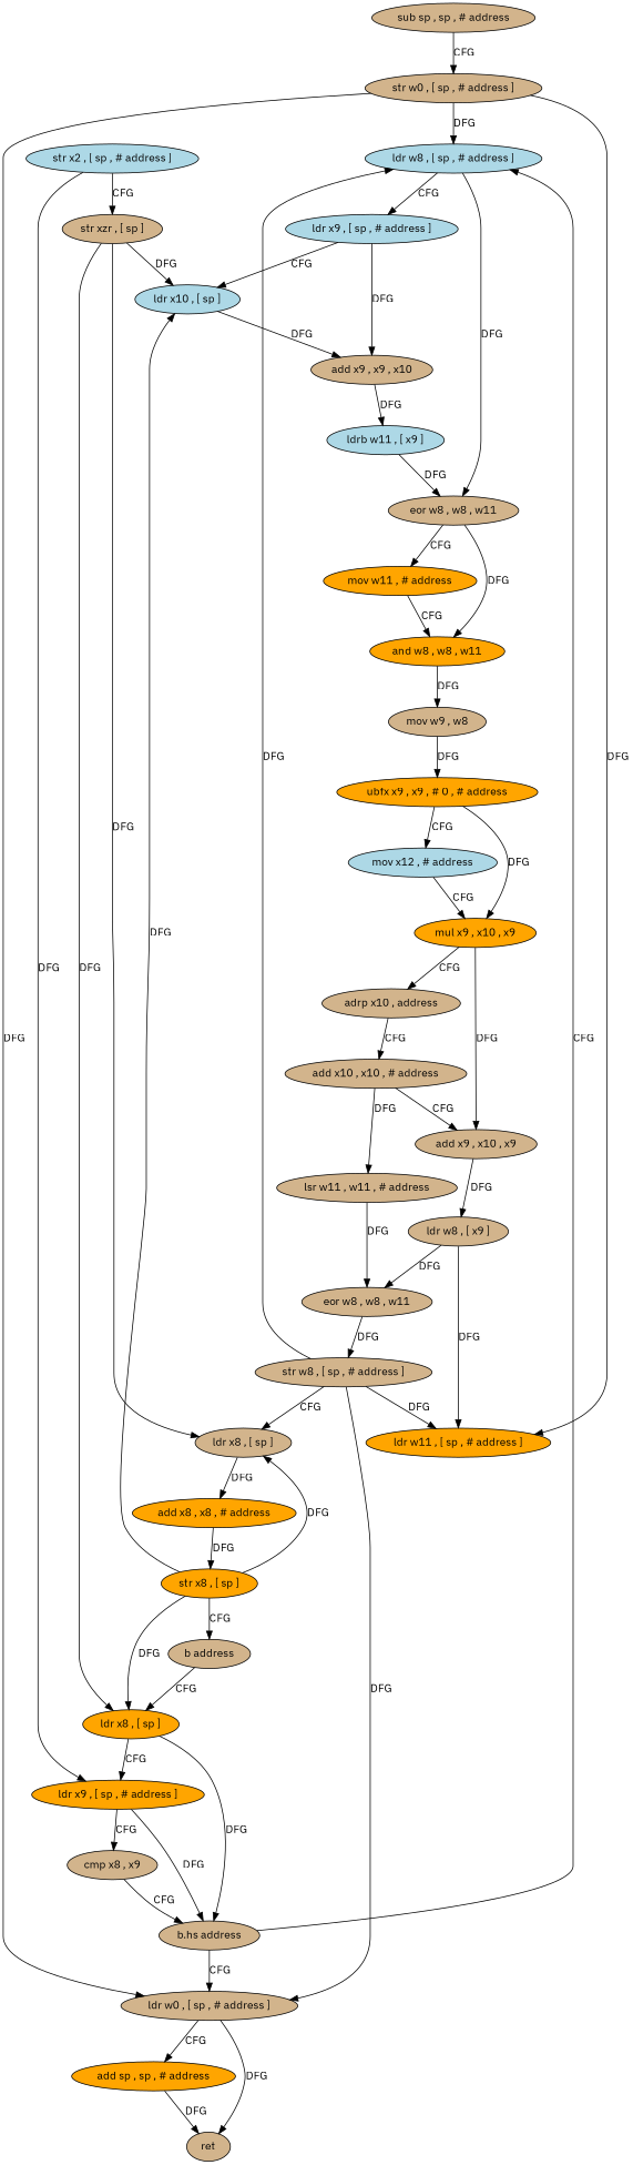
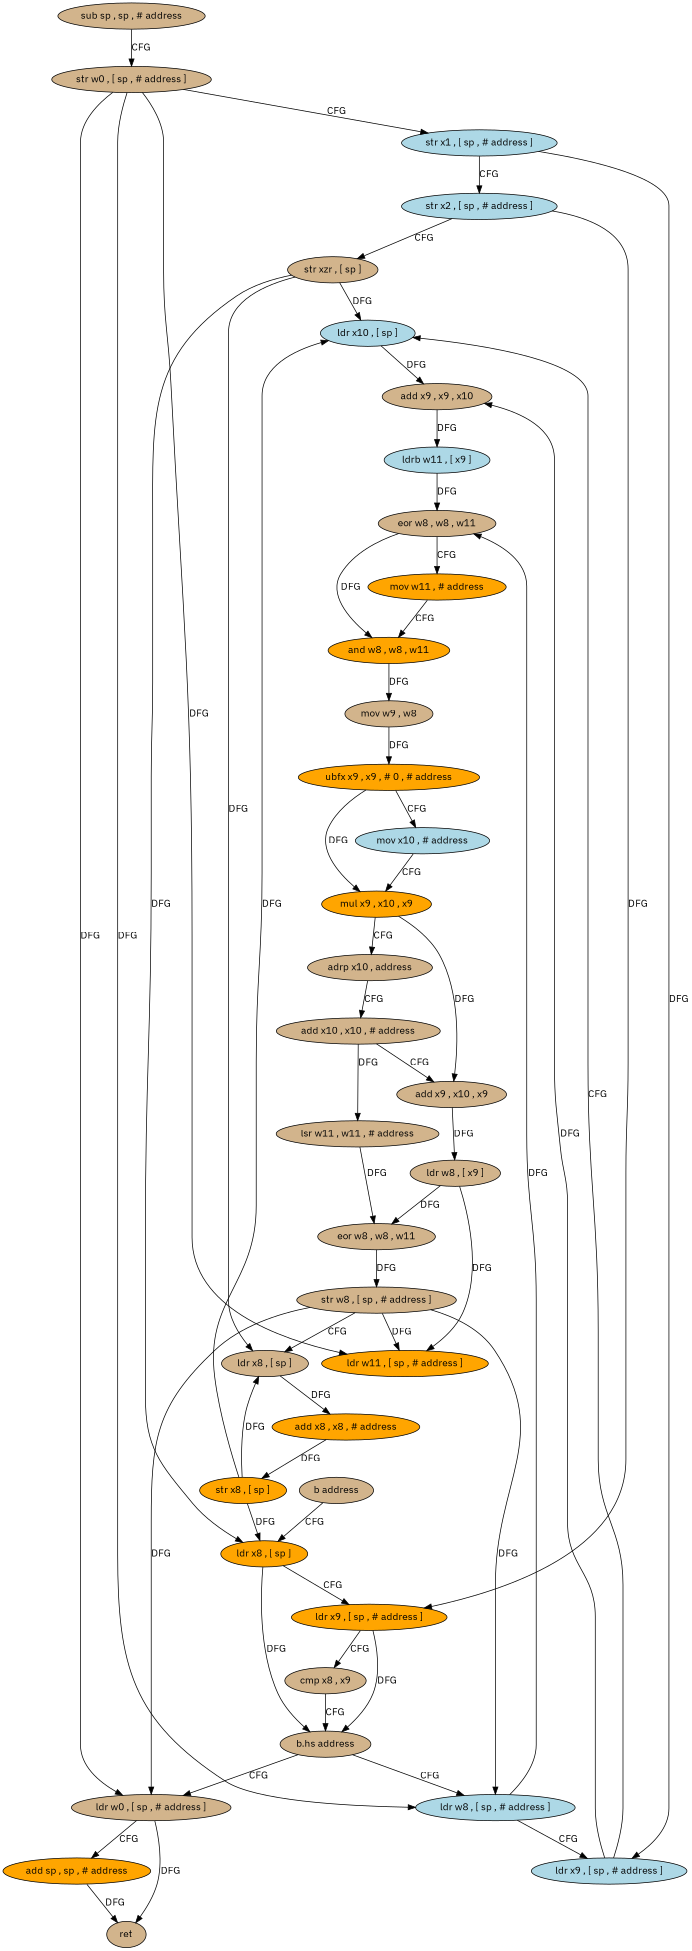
  digraph {
    fontname="IBM Plex Sans"
    node [fillcolor=tan fontname="IBM Plex Sans" style=filled]
    edge [fontname="IBM Plex Sans"]
    n1 [label="sub sp , sp , # address"]
    n2 [label="str w0 , [ sp , # address ]"]
+   n3 [fillcolor=lightblue label="str x1 , [ sp , # address ]"]
    n4 [label="ldr w0 , [ sp , # address ]"]
    n5 [fillcolor=lightblue label="ldr w8 , [ sp , # address ]"]
    n6 [fillcolor=orange label="ldr w11 , [ sp , # address ]"]
    n7 [fillcolor=lightblue label="str x2 , [ sp , # address ]"]
    n8 [fillcolor=lightblue label="ldr x9 , [ sp , # address ]"]
    n9 [fillcolor=orange label="add sp , sp , # address"]
    n10 [label=ret]
    n11 [label="eor w8 , w8 , w11"]
    n12 [label="str xzr , [ sp ]"]
    n13 [fillcolor=orange label="ldr x9 , [ sp , # address ]"]
    n14 [fillcolor=lightblue label="ldr x10 , [ sp ]"]
    n15 [label="add x9 , x9 , x10"]
    n16 [fillcolor=orange label="ldr x8 , [ sp ]"]
    n17 [label="ldr x8 , [ sp ]"]
    n18 [label="b.hs address"]
    n19 [label="cmp x8 , x9"]
    n20 [fillcolor=orange label="add x8 , x8 , # address"]
    n21 [fillcolor=orange label="mov w11 , # address"]
    n22 [fillcolor=orange label="and w8 , w8 , w11"]
    n23 [fillcolor=lightblue label="ldrb w11 , [ x9 ]"]
    n24 [label="mov w9 , w8"]
    n25 [fillcolor=orange label="ubfx x9 , x9 , # 0 , # address"]
-   n26 [fillcolor=lightblue label="mov x12 , # address"]
+   n26 [fillcolor=lightblue label="mov x10 , # address"]
    n27 [fillcolor=orange label="mul x9 , x10 , x9"]
    n28 [label="adrp x10 , address"]
    n29 [label="add x9 , x10 , x9"]
    n30 [label="add x10 , x10 , # address"]
    n31 [label="ldr w8 , [ x9 ]"]
    n32 [label="lsr w11 , w11 , # address"]
    n33 [label="eor w8 , w8 , w11"]
    n34 [label="str w8 , [ sp , # address ]"]
    n35 [fillcolor=orange label="str x8 , [ sp ]"]
    n36 [label="b address"]
    n1 -> n2 [label=CFG]
+   n2 -> n3 [label=CFG]
    n2 -> n4 [label=DFG]
    n2 -> n5 [label=DFG]
    n2 -> n6 [label=DFG]
+   n3 -> n7 [label=CFG]
+   n3 -> n8 [label=DFG]
    n4 -> n9 [label=CFG]
    n4 -> n10 [label=DFG]
    n5 -> n8 [label=CFG]
    n5 -> n11 [label=DFG]
    n7 -> n12 [label=CFG]
    n7 -> n13 [label=DFG]
    n8 -> n14 [label=CFG]
    n8 -> n15 [label=DFG]
    n9 -> n10 [label=DFG]
    n11 -> n21 [label=CFG]
    n11 -> n22 [label=DFG]
    n12 -> n14 [label=DFG]
    n12 -> n16 [label=DFG]
    n12 -> n17 [label=DFG]
    n13 -> n18 [label=DFG]
    n13 -> n19 [label=CFG]
    n14 -> n15 [label=DFG]
    n15 -> n23 [label=DFG]
    n16 -> n13 [label=CFG]
    n16 -> n18 [label=DFG]
    n17 -> n20 [label=DFG]
    n18 -> n4 [label=CFG]
    n18 -> n5 [label=CFG]
    n19 -> n18 [label=CFG]
    n20 -> n35 [label=DFG]
    n21 -> n22 [label=CFG]
    n22 -> n24 [label=DFG]
    n23 -> n11 [label=DFG]
    n24 -> n25 [label=DFG]
    n25 -> n26 [label=CFG]
    n25 -> n27 [label=DFG]
    n26 -> n27 [label=CFG]
    n27 -> n28 [label=CFG]
    n27 -> n29 [label=DFG]
    n28 -> n30 [label=CFG]
    n29 -> n31 [label=DFG]
    n30 -> n29 [label=CFG]
    n30 -> n32 [label=DFG]
    n31 -> n6 [label=DFG]
    n31 -> n33 [label=DFG]
    n32 -> n33 [label=DFG]
    n33 -> n34 [label=DFG]
    n34 -> n4 [label=DFG]
    n34 -> n5 [label=DFG]
    n34 -> n6 [label=DFG]
    n34 -> n17 [label=CFG]
    n35 -> n14 [label=DFG]
    n35 -> n16 [label=DFG]
    n35 -> n17 [label=DFG]
-   n35 -> n36 [label=CFG]
    n36 -> n16 [label=CFG]
  }
